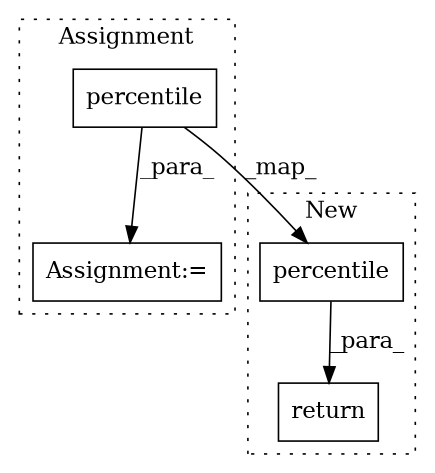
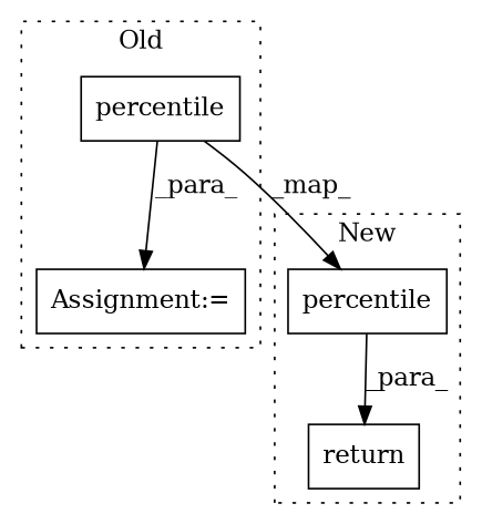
  digraph {
    node [a=32 l="11,1" shape=box]
    n1 [label=percentile s="7703,7736"]
    n2 [a=7 l=1 label="Assignment:=" s=7696]
    n3 [label=percentile s="7826,7859"]
    n4 [a=41 l=7 label=return s=7813]
    subgraph cluster_1 {
-     label=Assignment
+     label=Old
      style=dotted
      n1
      n2
    }
    subgraph cluster_2 {
      label=New
      style=dotted
      n3
      n4
    }
    n1 -> n2 [label=_para_]
    n1 -> n3 [label=_map_]
    n3 -> n4 [label=_para_]
  }
